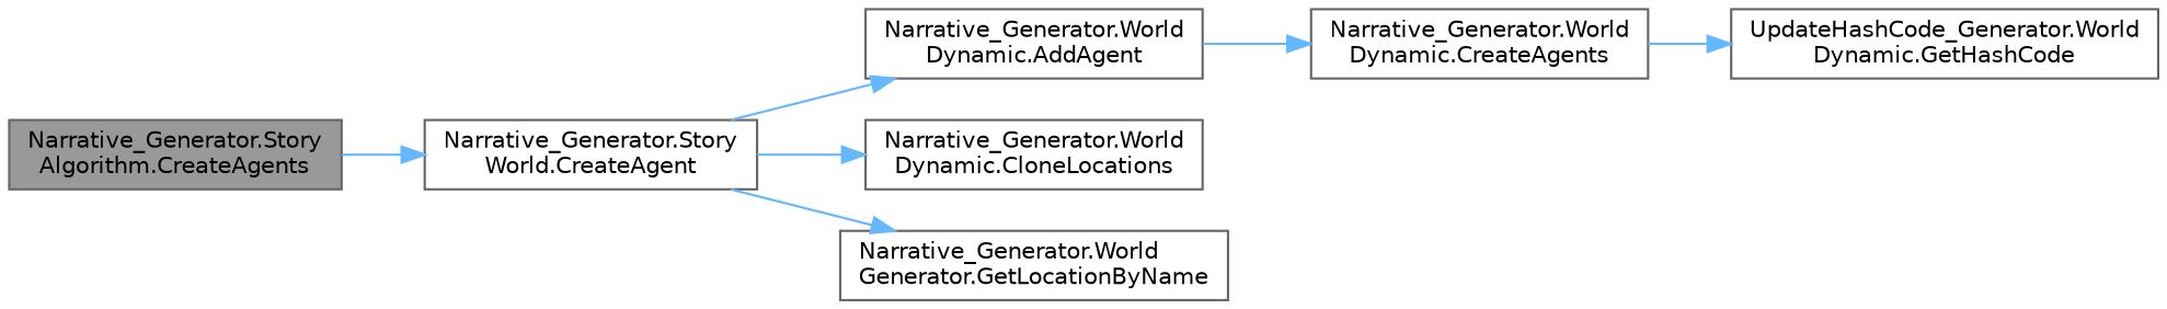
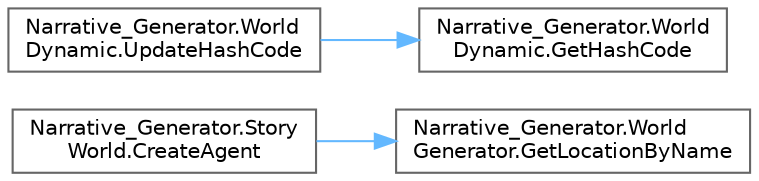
  digraph {
    rankdir=LR
    node [color=grey40 fillcolor=white fontname=Helvetica fontsize=10 shape=box style=filled]
    edge [color=steelblue1 fontname=Helvetica fontsize=10 labelfontname=Helvetica labelfontsize=10 style=solid]
-   n1 [color=gray40 fillcolor=grey60 fontcolor=black height=0.2 label="Narrative_Generator.Story\lAlgorithm.CreateAgents" width=0.4]
    n2 [height=0.2 label="Narrative_Generator.Story\lWorld.CreateAgent" width=0.4]
-   n3 [height=0.2 label="Narrative_Generator.World\lDynamic.AddAgent" width=0.4]
-   n4 [height=0.2 label="Narrative_Generator.World\lDynamic.CloneLocations" width=0.4]
    n5 [height=0.2 label="Narrative_Generator.World\lGenerator.GetLocationByName" width=0.4]
-   n6 [height=0.2 label="Narrative_Generator.World\lDynamic.CreateAgents" width=0.4]
-   n7 [height=0.2 label="UpdateHashCode_Generator.World\lDynamic.GetHashCode" width=0.4]
-   n1 -> n2
-   n2 -> n3
-   n2 -> n4
+   n6 [height=0.2 label="Narrative_Generator.World\lDynamic.UpdateHashCode" width=0.4]
+   n7 [height=0.2 label="Narrative_Generator.World\lDynamic.GetHashCode" width=0.4]
    n2 -> n5
-   n3 -> n6
    n6 -> n7
  }
